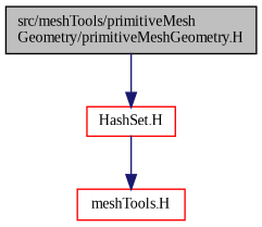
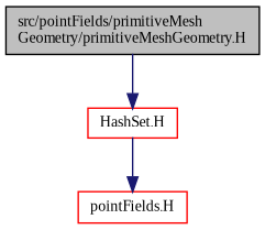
  digraph {
    fontname="Liberation Serif"
    node [color=red fontname="Liberation Serif" fontsize=10 shape=record]
    edge [color=midnightblue fontname="Liberation Serif" fontsize=10 labelfontname=Helvetica labelfontsize=10 style=solid]
-   n1 [color=black fillcolor=grey75 fontcolor=black height=0.2 label="src/meshTools/primitiveMesh\lGeometry/primitiveMeshGeometry.H" style=filled width=0.4]
+   n1 [color=black fillcolor=grey75 fontcolor=black height=0.2 label="src/pointFields/primitiveMesh\lGeometry/primitiveMeshGeometry.H" style=filled width=0.4]
    n2 [height=0.2 label="HashSet.H" width=0.4]
-   n3 [height=0.2 label="meshTools.H" width=0.4]
+   n3 [height=0.2 label="pointFields.H" width=0.4]
    n1 -> n2
    n2 -> n3
  }
